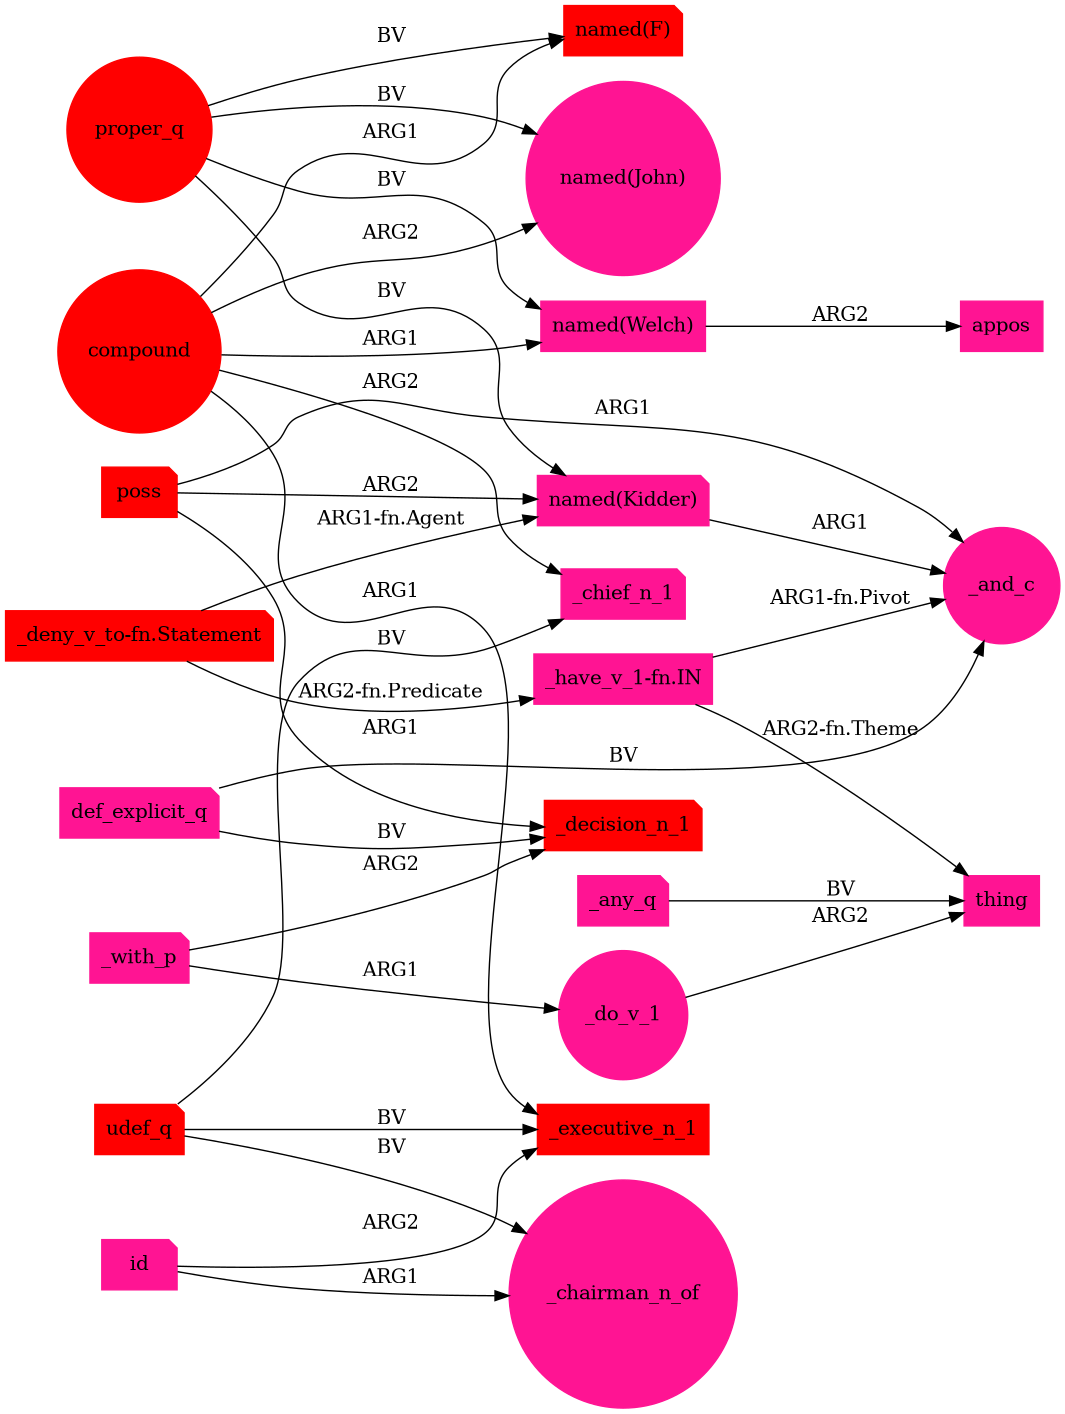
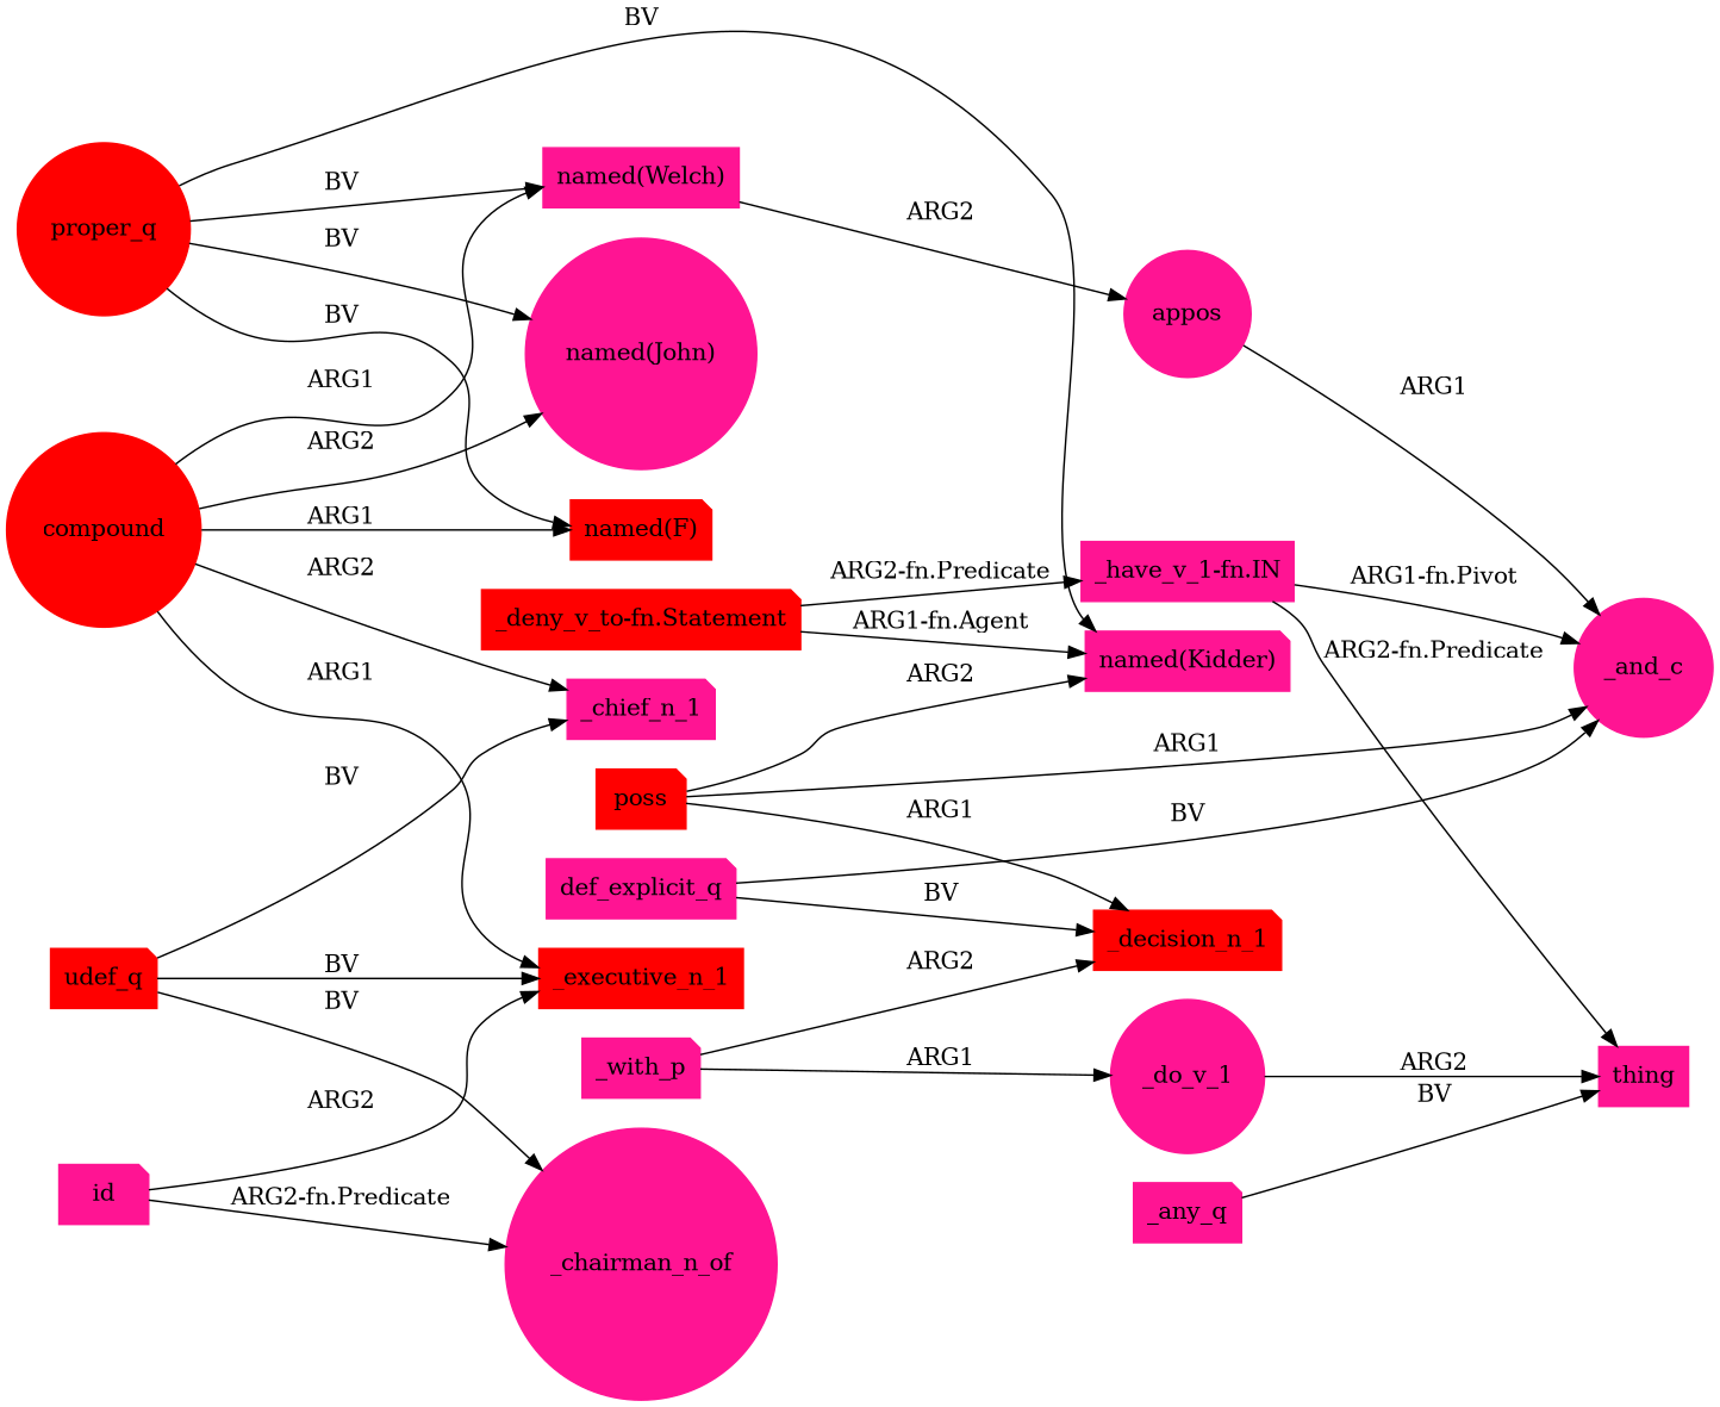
  digraph {
    rankdir=LR
    node [color=deeppink shape=note style=filled]
    compound [color=red shape=circle]
    "named(John)" [shape=circle]
    _executive_n_1 [color=red shape=box]
    "named(F)" [color=red]
    "named(Welch)" [shape=box]
    _chief_n_1
-   appos [shape=box]
+   appos [shape=circle]
    poss [color=red]
    "named(Kidder)"
    _and_c [shape=circle]
    _decision_n_1 [color=red]
    udef_q [color=red]
    _chairman_n_of [shape=circle]
    def_explicit_q
    proper_q [color=red shape=circle]
    "_deny_v_to-fn.Statement" [color=red]
    "_have_v_1-fn.IN" [shape=box]
    thing [shape=box]
    id
    _with_p
    _do_v_1 [shape=circle]
    _any_q
    compound -> "named(John)" [label=ARG2]
    compound -> _executive_n_1 [label=ARG1]
    compound -> "named(F)" [label=ARG1]
    compound -> "named(Welch)" [label=ARG1]
    compound -> _chief_n_1 [label=ARG2]
    "named(Welch)" -> appos [label=ARG2]
-   "named(Kidder)" -> _and_c [label=ARG1]
+   appos -> _and_c [label=ARG1]
    poss -> "named(Kidder)" [label=ARG2]
    poss -> _and_c [label=ARG1]
    poss -> _decision_n_1 [label=ARG1]
    udef_q -> _executive_n_1 [label=BV]
    udef_q -> _chief_n_1 [label=BV]
    udef_q -> _chairman_n_of [label=BV]
    def_explicit_q -> _and_c [label=BV]
    def_explicit_q -> _decision_n_1 [label=BV]
    proper_q -> "named(John)" [label=BV]
    proper_q -> "named(F)" [label=BV]
    proper_q -> "named(Welch)" [label=BV]
    proper_q -> "named(Kidder)" [label=BV]
    "_deny_v_to-fn.Statement" -> "named(Kidder)" [label="ARG1-fn.Agent"]
    "_deny_v_to-fn.Statement" -> "_have_v_1-fn.IN" [label="ARG2-fn.Predicate"]
    "_have_v_1-fn.IN" -> _and_c [label="ARG1-fn.Pivot"]
-   "_have_v_1-fn.IN" -> thing [label="ARG2-fn.Theme"]
+   "_have_v_1-fn.IN" -> thing [label="ARG2-fn.Predicate"]
    id -> _executive_n_1 [label=ARG2]
-   id -> _chairman_n_of [label=ARG1]
+   id -> _chairman_n_of [label="ARG2-fn.Predicate"]
    _with_p -> _decision_n_1 [label=ARG2]
    _with_p -> _do_v_1 [label=ARG1]
    _do_v_1 -> thing [label=ARG2]
    _any_q -> thing [label=BV]
  }
